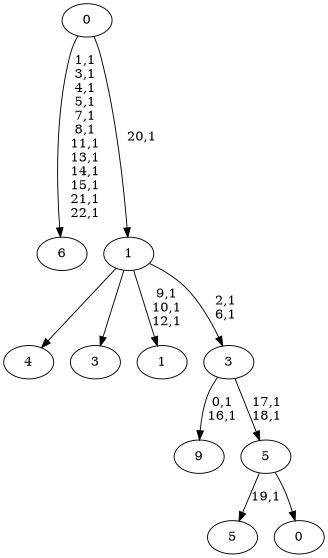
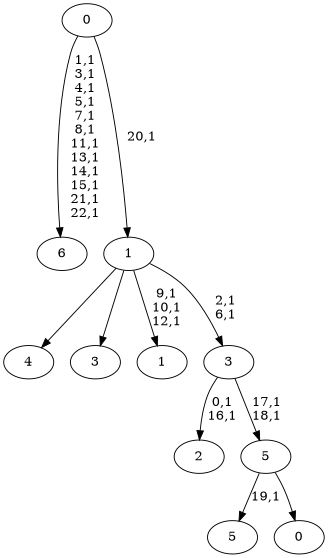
  digraph {
    n1 [label=6]
    n2 [label=5]
    n3 [label=4]
    n4 [label=3]
-   n5 [label=9]
+   n5 [label=2]
    n6 [label=1]
    n7 [label=0]
    5
    3
    1
    0
    5 -> n2 [label="19,1"]
    5 -> n7
    3 -> n5 [label="0,1\n16,1"]
    3 -> 5 [label="17,1\n18,1"]
    1 -> n3
    1 -> n4
    1 -> n6 [label="9,1\n10,1\n12,1"]
    1 -> 3 [label="2,1\n6,1"]
    0 -> n1 [label="1,1\n3,1\n4,1\n5,1\n7,1\n8,1\n11,1\n13,1\n14,1\n15,1\n21,1\n22,1"]
    0 -> 1 [label="20,1"]
  }
